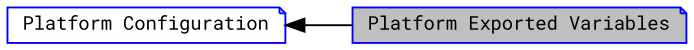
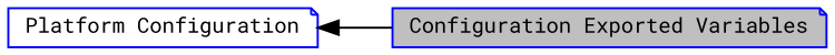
  digraph {
    rankdir=LR
    fontname="Roboto Mono"
    node [color=blue fontname="Roboto Mono" fontsize=10 shape=note style=filled]
-   n1 [fillcolor=grey75 fontcolor=black height=0.2 label="Platform Exported Variables" width=0.4]
+   n1 [fillcolor=grey75 fontcolor=black height=0.2 label="Configuration Exported Variables" width=0.4]
    n2 [fillcolor=white height=0.2 label="Platform Configuration" width=0.4]
    n2 -> n1 [dir=back fontname="Roboto Mono" fontsize=10 labelfontname=Helvetica labelfontsize=10 shape=plaintext style=solid]
  }
